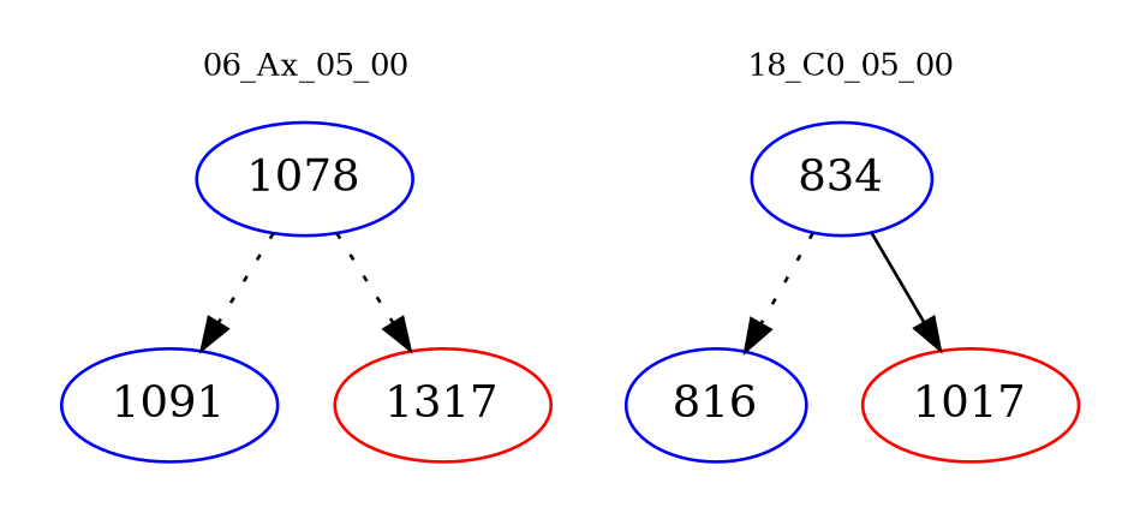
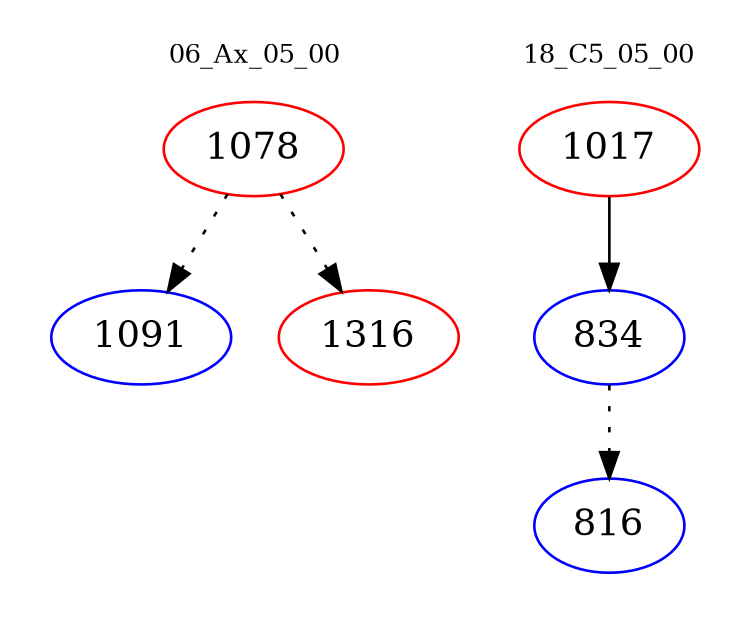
  digraph {
    node [color=blue]
    edge [color=black style=dotted]
-   n1 [label=1078]
+   n1 [color=red label=1078]
    n2 [label=1091]
-   n3 [color=red label=1317]
+   n3 [color=red label=1316]
    n4 [label=834]
    n5 [label=816]
    n6 [color=red label=1017]
    subgraph cluster_1 {
      color=white
      fontsize=10
      label="06_Ax_05_00"
      n1
      n2
      n3
    }
    subgraph cluster_2 {
      color=white
      fontsize=10
-     label="18_C0_05_00"
+     label="18_C5_05_00"
      n4
      n5
      n6
    }
    n1 -> n2
    n1 -> n3
    n4 -> n5
-   n4 -> n6 [style=solid]
+   n6 -> n4 [style=solid]
  }
